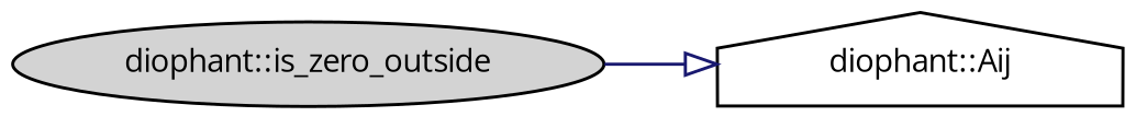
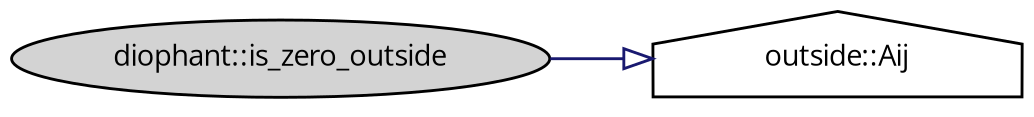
  digraph {
    rankdir=LR
    fontname="Open Sans"
    node [color=black fontname="Open Sans" fontsize=10 style=filled]
    n1 [fillcolor=lightgrey fontcolor=black height=0.2 label="diophant::is_zero_outside" shape=ellipse width=0.4]
-   n2 [fillcolor=white height=0.2 label="diophant::Aij" shape=house width=0.4]
+   n2 [fillcolor=white height=0.2 label="outside::Aij" shape=house width=0.4]
    n1 -> n2 [color=midnightblue fontname="Open Sans" fontsize=10 labelfontname=Helvetica labelfontsize=10 style=solid arrowhead=onormal]
  }
